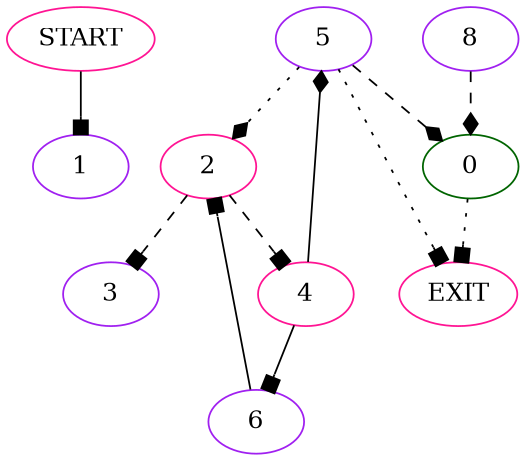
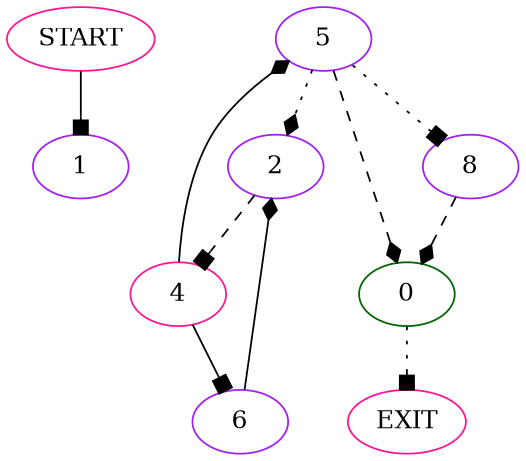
  digraph {
    node [color=purple]
    edge [arrowhead=box style=solid]
    n1 [color=deeppink label=START]
    1
    n3 [color=deeppink label=EXIT]
-   2 [color=deeppink]
-   3
+   2
    4 [color=deeppink]
    5
    6
    n9 [color=darkgreen label=0]
    8
    n1 -> 1
-   2 -> 3 [style=dashed]
    2 -> 4 [style=dashed]
    4 -> 5 [arrowhead=diamond]
    4 -> 6
    5 -> 2 [arrowhead=diamond style=dotted]
    5 -> n9 [arrowhead=diamond style=dashed]
-   5 -> n3 [style=dotted]
-   6 -> 2
+   5 -> 8 [style=dotted]
+   6 -> 2 [arrowhead=diamond]
    n9 -> n3 [style=dotted]
    8 -> n9 [arrowhead=diamond style=dashed]
  }
